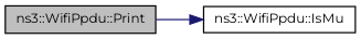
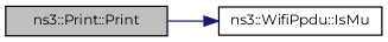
  digraph {
    rankdir=LR
    fontname=Montserrat
    node [color=black fontname=Montserrat fontsize=10 shape=record style=filled]
-   n1 [fillcolor=grey75 fontcolor=black height=0.2 label="ns3::WifiPpdu::Print" width=0.4]
+   n1 [fillcolor=grey75 fontcolor=black height=0.2 label="ns3::Print::Print" width=0.4]
    n2 [fillcolor=white height=0.2 label="ns3::WifiPpdu::IsMu" width=0.4]
    n1 -> n2 [color=midnightblue fontname=Montserrat fontsize=10 labelfontname=Helvetica labelfontsize=10 style=solid]
  }
